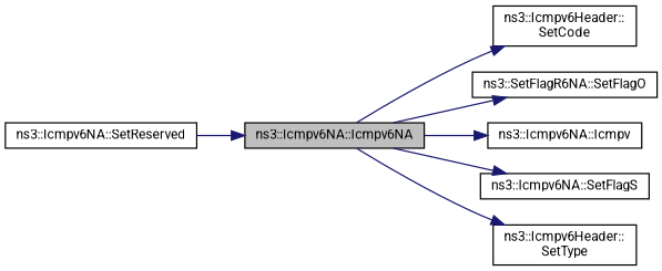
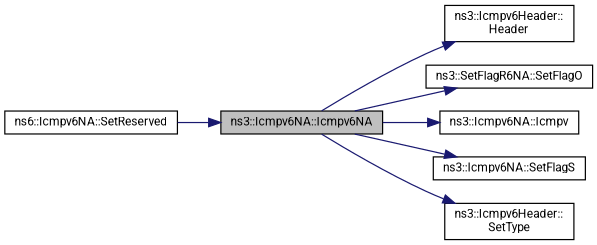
  digraph {
    fontname=Roboto
    rankdir=LR
    node [color=black fillcolor=white fontname=Roboto fontsize=10 shape=record style=filled]
    edge [color=midnightblue fontname=Roboto fontsize=10 labelfontname=Helvetica labelfontsize=10 style=solid]
    n1 [fillcolor=grey75 fontcolor=black height=0.2 label="ns3::Icmpv6NA::Icmpv6NA" width=0.4]
-   n2 [height=0.2 label="ns3::Icmpv6Header::\lSetCode" width=0.4]
+   n2 [height=0.2 label="ns3::Icmpv6Header::\lHeader" width=0.4]
    n3 [height=0.2 label="ns3::SetFlagR6NA::SetFlagO" width=0.4]
    n4 [height=0.2 label="ns3::Icmpv6NA::Icmpv" width=0.4]
    n5 [height=0.2 label="ns3::Icmpv6NA::SetFlagS" width=0.4]
    n6 [height=0.2 label="ns3::Icmpv6Header::\lSetType" width=0.4]
-   n7 [height=0.2 label="ns3::Icmpv6NA::SetReserved" width=0.4]
+   n7 [height=0.2 label="ns6::Icmpv6NA::SetReserved" width=0.4]
    n1 -> n2
    n1 -> n3
    n1 -> n4
    n1 -> n5
    n1 -> n6
    n7 -> n1
  }
